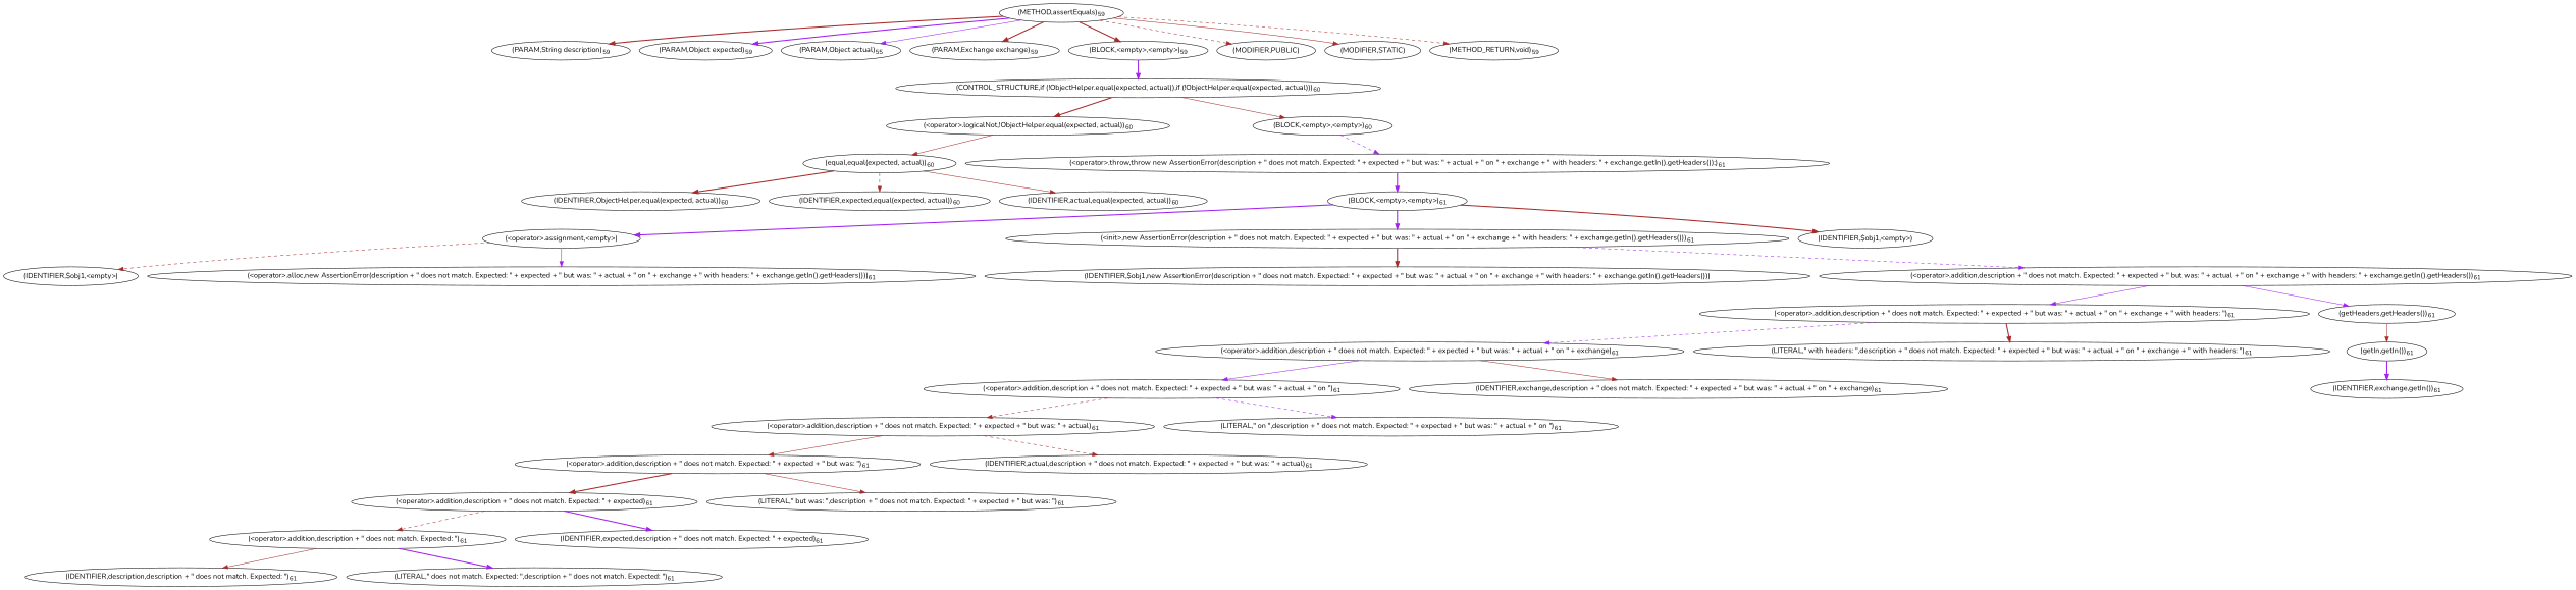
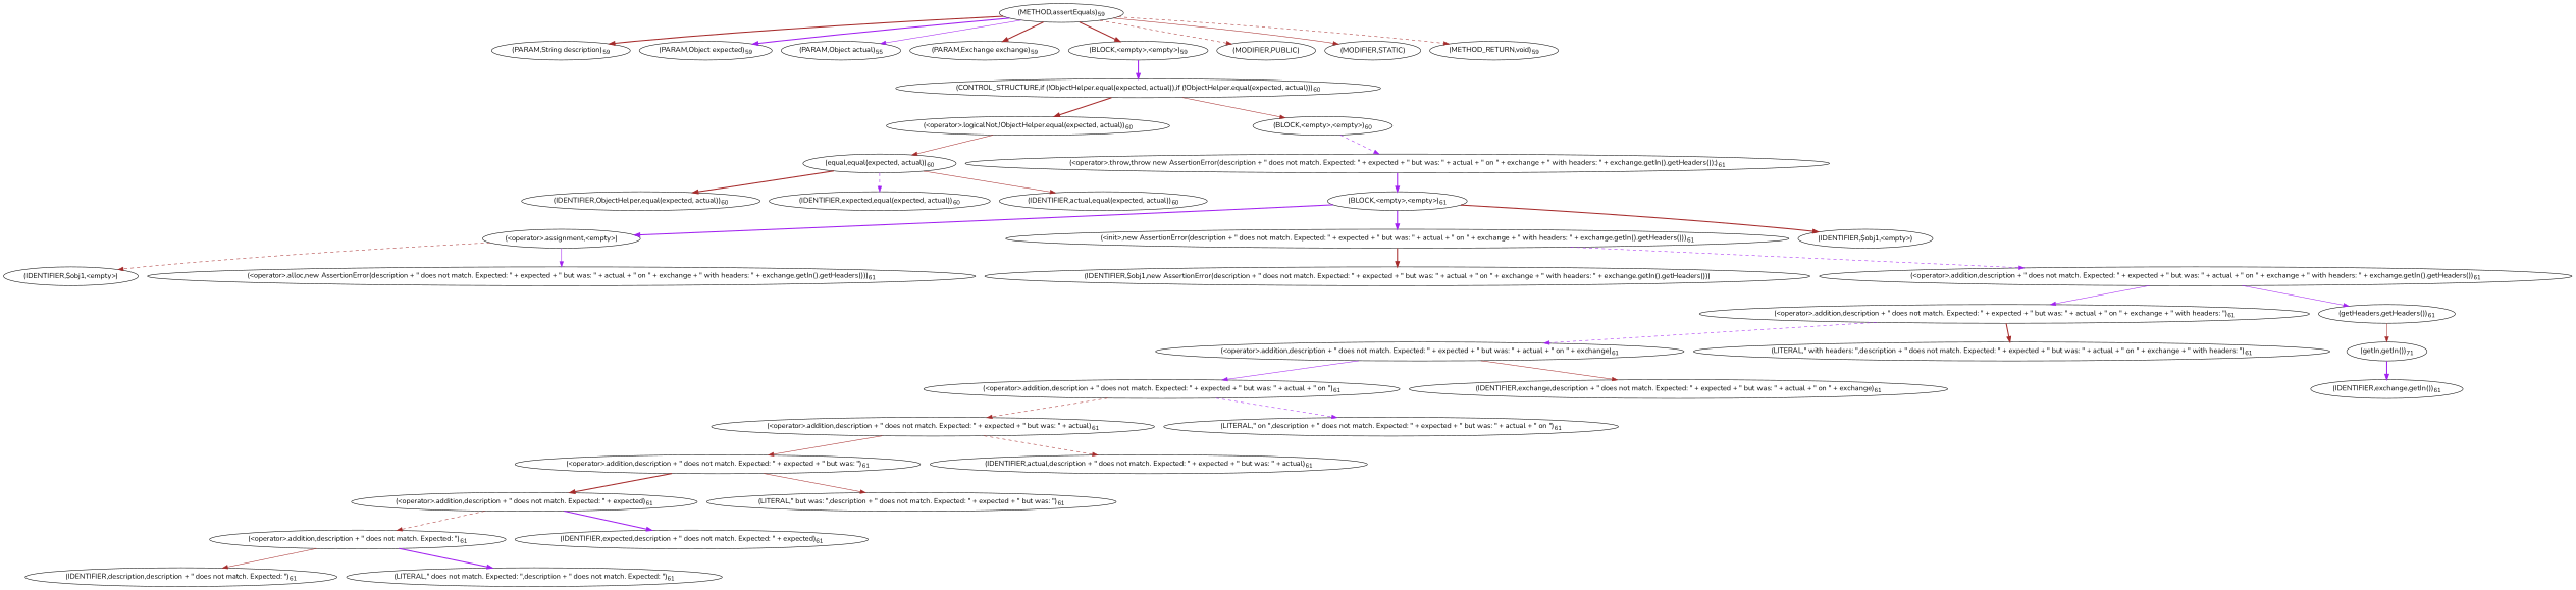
  digraph {
    fontname=Nunito
    node [fontname=Nunito]
    edge [color=brown fontname=Nunito style=bold]
    n1 [label=<(METHOD,assertEquals)<SUB>59</SUB>>]
    n2 [label=<(PARAM,String description)<SUB>59</SUB>>]
    n3 [label=<(PARAM,Object expected)<SUB>59</SUB>>]
    n4 [label=<(PARAM,Object actual)<SUB>55</SUB>>]
    n5 [label=<(PARAM,Exchange exchange)<SUB>59</SUB>>]
    n6 [label=<(BLOCK,&lt;empty&gt;,&lt;empty&gt;)<SUB>59</SUB>>]
    n7 [label=<(MODIFIER,PUBLIC)>]
    n8 [label=<(MODIFIER,STATIC)>]
    n9 [label=<(METHOD_RETURN,void)<SUB>59</SUB>>]
    n10 [label=<(CONTROL_STRUCTURE,if (!ObjectHelper.equal(expected, actual)),if (!ObjectHelper.equal(expected, actual)))<SUB>60</SUB>>]
    n11 [label=<(&lt;operator&gt;.logicalNot,!ObjectHelper.equal(expected, actual))<SUB>60</SUB>>]
    n12 [label=<(BLOCK,&lt;empty&gt;,&lt;empty&gt;)<SUB>60</SUB>>]
    n13 [label=<(equal,equal(expected, actual))<SUB>60</SUB>>]
    n14 [label=<(&lt;operator&gt;.throw,throw new AssertionError(description + &quot; does not match. Expected: &quot; + expected + &quot; but was: &quot; + actual + &quot; on &quot; + exchange + &quot; with headers: &quot; + exchange.getIn().getHeaders());)<SUB>61</SUB>>]
    n15 [label=<(IDENTIFIER,ObjectHelper,equal(expected, actual))<SUB>60</SUB>>]
    n16 [label=<(IDENTIFIER,expected,equal(expected, actual))<SUB>60</SUB>>]
    n17 [label=<(IDENTIFIER,actual,equal(expected, actual))<SUB>60</SUB>>]
    n18 [label=<(BLOCK,&lt;empty&gt;,&lt;empty&gt;)<SUB>61</SUB>>]
    n19 [label=<(&lt;operator&gt;.assignment,&lt;empty&gt;)>]
    n20 [label=<(&lt;init&gt;,new AssertionError(description + &quot; does not match. Expected: &quot; + expected + &quot; but was: &quot; + actual + &quot; on &quot; + exchange + &quot; with headers: &quot; + exchange.getIn().getHeaders()))<SUB>61</SUB>>]
    n21 [label=<(IDENTIFIER,$obj1,&lt;empty&gt;)>]
    n22 [label=<(IDENTIFIER,$obj1,&lt;empty&gt;)>]
    n23 [label=<(&lt;operator&gt;.alloc,new AssertionError(description + &quot; does not match. Expected: &quot; + expected + &quot; but was: &quot; + actual + &quot; on &quot; + exchange + &quot; with headers: &quot; + exchange.getIn().getHeaders()))<SUB>61</SUB>>]
    n24 [label=<(IDENTIFIER,$obj1,new AssertionError(description + &quot; does not match. Expected: &quot; + expected + &quot; but was: &quot; + actual + &quot; on &quot; + exchange + &quot; with headers: &quot; + exchange.getIn().getHeaders()))>]
    n25 [label=<(&lt;operator&gt;.addition,description + &quot; does not match. Expected: &quot; + expected + &quot; but was: &quot; + actual + &quot; on &quot; + exchange + &quot; with headers: &quot; + exchange.getIn().getHeaders())<SUB>61</SUB>>]
    n26 [label=<(&lt;operator&gt;.addition,description + &quot; does not match. Expected: &quot; + expected + &quot; but was: &quot; + actual + &quot; on &quot; + exchange + &quot; with headers: &quot;)<SUB>61</SUB>>]
    n27 [label=<(getHeaders,getHeaders())<SUB>61</SUB>>]
    n28 [label=<(&lt;operator&gt;.addition,description + &quot; does not match. Expected: &quot; + expected + &quot; but was: &quot; + actual + &quot; on &quot; + exchange)<SUB>61</SUB>>]
    n29 [label=<(LITERAL,&quot; with headers: &quot;,description + &quot; does not match. Expected: &quot; + expected + &quot; but was: &quot; + actual + &quot; on &quot; + exchange + &quot; with headers: &quot;)<SUB>61</SUB>>]
-   n30 [label=<(getIn,getIn())<SUB>61</SUB>>]
+   n30 [label=<(getIn,getIn())<SUB>71</SUB>>]
    n31 [label=<(&lt;operator&gt;.addition,description + &quot; does not match. Expected: &quot; + expected + &quot; but was: &quot; + actual + &quot; on &quot;)<SUB>61</SUB>>]
    n32 [label=<(IDENTIFIER,exchange,description + &quot; does not match. Expected: &quot; + expected + &quot; but was: &quot; + actual + &quot; on &quot; + exchange)<SUB>61</SUB>>]
    n33 [label=<(&lt;operator&gt;.addition,description + &quot; does not match. Expected: &quot; + expected + &quot; but was: &quot; + actual)<SUB>61</SUB>>]
    n34 [label=<(LITERAL,&quot; on &quot;,description + &quot; does not match. Expected: &quot; + expected + &quot; but was: &quot; + actual + &quot; on &quot;)<SUB>61</SUB>>]
    n35 [label=<(&lt;operator&gt;.addition,description + &quot; does not match. Expected: &quot; + expected + &quot; but was: &quot;)<SUB>61</SUB>>]
    n36 [label=<(IDENTIFIER,actual,description + &quot; does not match. Expected: &quot; + expected + &quot; but was: &quot; + actual)<SUB>61</SUB>>]
    n37 [label=<(&lt;operator&gt;.addition,description + &quot; does not match. Expected: &quot; + expected)<SUB>61</SUB>>]
    n38 [label=<(LITERAL,&quot; but was: &quot;,description + &quot; does not match. Expected: &quot; + expected + &quot; but was: &quot;)<SUB>61</SUB>>]
    n39 [label=<(&lt;operator&gt;.addition,description + &quot; does not match. Expected: &quot;)<SUB>61</SUB>>]
    n40 [label=<(IDENTIFIER,expected,description + &quot; does not match. Expected: &quot; + expected)<SUB>61</SUB>>]
    n41 [label=<(IDENTIFIER,description,description + &quot; does not match. Expected: &quot;)<SUB>61</SUB>>]
    n42 [label=<(LITERAL,&quot; does not match. Expected: &quot;,description + &quot; does not match. Expected: &quot;)<SUB>61</SUB>>]
    n43 [label=<(IDENTIFIER,exchange,getIn())<SUB>61</SUB>>]
    n1 -> n2
    n1 -> n3 [color=purple]
    n1 -> n4 [color=purple style=solid]
    n1 -> n5
    n1 -> n6
    n1 -> n7 [style=dashed]
    n1 -> n8 [style=solid]
    n1 -> n9 [style=dashed]
    n6 -> n10 [color=purple]
    n10 -> n11
    n10 -> n12 [style=solid]
    n11 -> n13 [style=solid]
    n12 -> n14 [color=purple style=dashed]
    n13 -> n15
-   n13 -> n16 [style=dashed]
+   n13 -> n16 [color=purple style=dashed]
    n13 -> n17 [style=solid]
    n14 -> n18 [color=purple]
    n18 -> n19 [color=purple]
    n18 -> n20 [color=purple]
    n18 -> n21
    n19 -> n22 [style=dashed]
    n19 -> n23 [color=purple style=solid]
    n20 -> n24
    n20 -> n25 [color=purple style=dashed]
    n25 -> n26 [color=purple style=solid]
    n25 -> n27 [color=purple style=solid]
    n26 -> n28 [color=purple style=dashed]
    n26 -> n29
    n27 -> n30 [style=solid]
    n28 -> n31 [color=purple style=solid]
    n28 -> n32 [style=solid]
    n30 -> n43 [color=purple]
    n31 -> n33 [style=dashed]
    n31 -> n34 [color=purple style=dashed]
    n33 -> n35 [style=solid]
    n33 -> n36 [style=dashed]
    n35 -> n37
    n35 -> n38 [style=solid]
    n37 -> n39 [style=dashed]
    n37 -> n40 [color=purple]
    n39 -> n41 [style=solid]
    n39 -> n42 [color=purple]
  }
